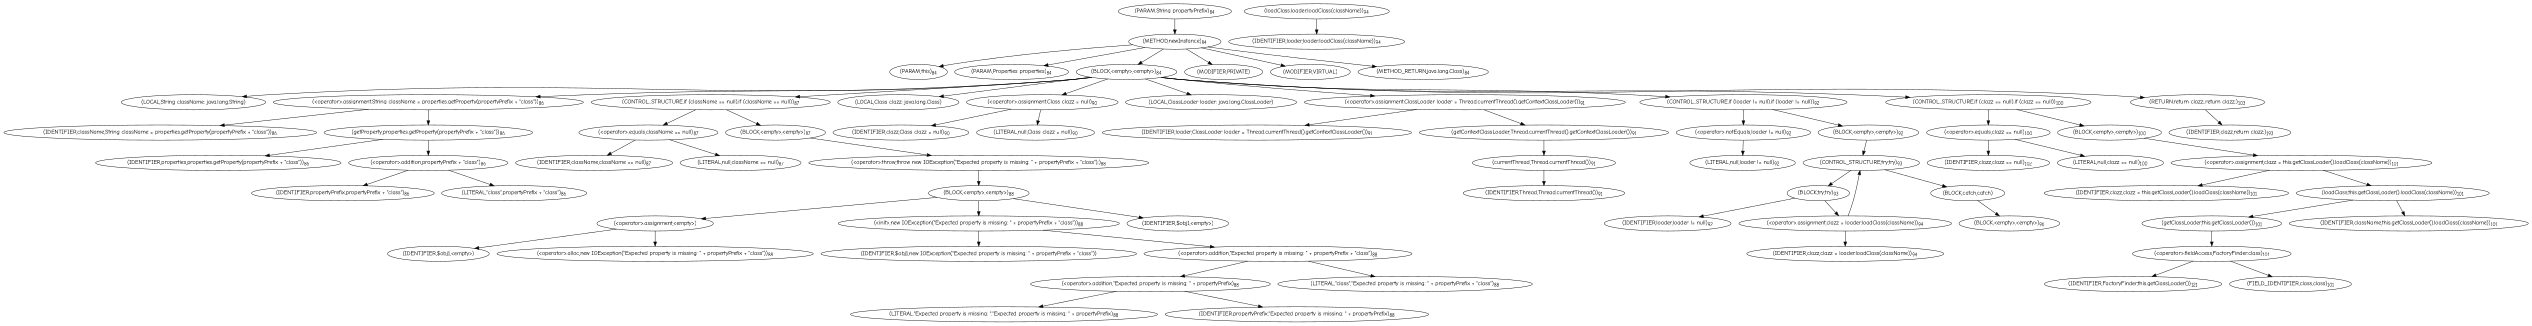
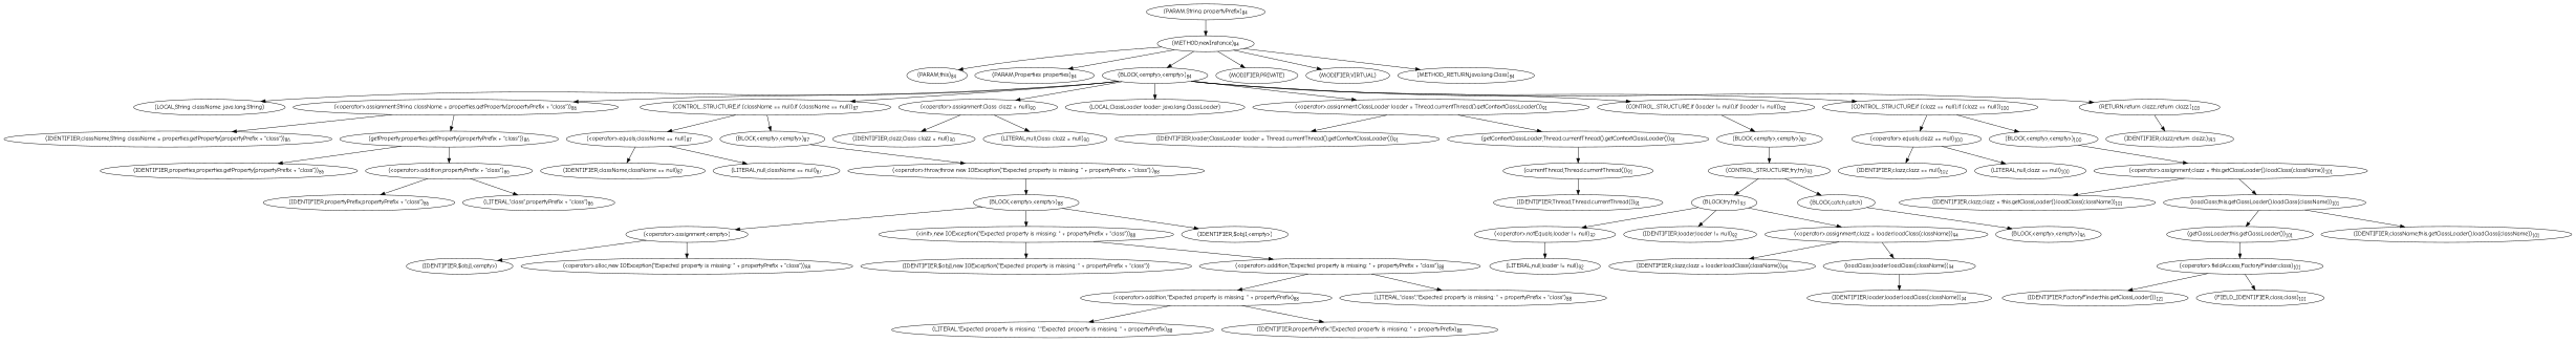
  digraph {
    fontname="Comic Neue"
    node [fontname="Comic Neue"]
    edge [fontname="Comic Neue"]
    n1 [label=<(METHOD,newInstance)<SUB>84</SUB>>]
    n2 [label=<(PARAM,this)<SUB>84</SUB>>]
    n3 [label=<(PARAM,Properties properties)<SUB>84</SUB>>]
    n4 [label=<(BLOCK,&lt;empty&gt;,&lt;empty&gt;)<SUB>84</SUB>>]
    n5 [label=<(MODIFIER,PRIVATE)>]
    n6 [label=<(MODIFIER,VIRTUAL)>]
    n7 [label=<(METHOD_RETURN,java.lang.Class)<SUB>84</SUB>>]
    n8 [label=<(PARAM,String propertyPrefix)<SUB>84</SUB>>]
    n9 [label=<(LOCAL,String className: java.lang.String)>]
    n10 [label=<(&lt;operator&gt;.assignment,String className = properties.getProperty(propertyPrefix + &quot;class&quot;))<SUB>86</SUB>>]
    n11 [label=<(CONTROL_STRUCTURE,if (className == null),if (className == null))<SUB>87</SUB>>]
-   n12 [label=<(LOCAL,Class clazz: java.lang.Class)>]
    n13 [label=<(&lt;operator&gt;.assignment,Class clazz = null)<SUB>90</SUB>>]
    n14 [label=<(LOCAL,ClassLoader loader: java.lang.ClassLoader)>]
    n15 [label=<(&lt;operator&gt;.assignment,ClassLoader loader = Thread.currentThread().getContextClassLoader())<SUB>91</SUB>>]
    n16 [label=<(CONTROL_STRUCTURE,if (loader != null),if (loader != null))<SUB>92</SUB>>]
    n17 [label=<(CONTROL_STRUCTURE,if (clazz == null),if (clazz == null))<SUB>100</SUB>>]
    n18 [label=<(RETURN,return clazz;,return clazz;)<SUB>103</SUB>>]
    n19 [label=<(IDENTIFIER,className,String className = properties.getProperty(propertyPrefix + &quot;class&quot;))<SUB>86</SUB>>]
    n20 [label=<(getProperty,properties.getProperty(propertyPrefix + &quot;class&quot;))<SUB>86</SUB>>]
    n21 [label=<(&lt;operator&gt;.equals,className == null)<SUB>87</SUB>>]
    n22 [label=<(BLOCK,&lt;empty&gt;,&lt;empty&gt;)<SUB>87</SUB>>]
    n23 [label=<(IDENTIFIER,clazz,Class clazz = null)<SUB>90</SUB>>]
    n24 [label=<(LITERAL,null,Class clazz = null)<SUB>90</SUB>>]
    n25 [label=<(IDENTIFIER,loader,ClassLoader loader = Thread.currentThread().getContextClassLoader())<SUB>91</SUB>>]
    n26 [label=<(getContextClassLoader,Thread.currentThread().getContextClassLoader())<SUB>91</SUB>>]
    n27 [label=<(&lt;operator&gt;.notEquals,loader != null)<SUB>92</SUB>>]
    n28 [label=<(BLOCK,&lt;empty&gt;,&lt;empty&gt;)<SUB>92</SUB>>]
    n29 [label=<(&lt;operator&gt;.equals,clazz == null)<SUB>100</SUB>>]
    n30 [label=<(BLOCK,&lt;empty&gt;,&lt;empty&gt;)<SUB>100</SUB>>]
    n31 [label=<(IDENTIFIER,clazz,return clazz;)<SUB>193</SUB>>]
    n32 [label=<(IDENTIFIER,properties,properties.getProperty(propertyPrefix + &quot;class&quot;))<SUB>86</SUB>>]
    n33 [label=<(&lt;operator&gt;.addition,propertyPrefix + &quot;class&quot;)<SUB>86</SUB>>]
    n34 [label=<(IDENTIFIER,propertyPrefix,propertyPrefix + &quot;class&quot;)<SUB>86</SUB>>]
    n35 [label=<(LITERAL,&quot;class&quot;,propertyPrefix + &quot;class&quot;)<SUB>86</SUB>>]
    n36 [label=<(IDENTIFIER,className,className == null)<SUB>87</SUB>>]
    n37 [label=<(LITERAL,null,className == null)<SUB>87</SUB>>]
    n38 [label=<(&lt;operator&gt;.throw,throw new IOException(&quot;Expected property is missing: &quot; + propertyPrefix + &quot;class&quot;);)<SUB>88</SUB>>]
    n39 [label=<(BLOCK,&lt;empty&gt;,&lt;empty&gt;)<SUB>88</SUB>>]
    n40 [label=<(&lt;operator&gt;.assignment,&lt;empty&gt;)>]
    n41 [label=<(&lt;init&gt;,new IOException(&quot;Expected property is missing: &quot; + propertyPrefix + &quot;class&quot;))<SUB>88</SUB>>]
    n42 [label=<(IDENTIFIER,$obj1,&lt;empty&gt;)>]
    n43 [label=<(IDENTIFIER,$obj1,&lt;empty&gt;)>]
    n44 [label=<(&lt;operator&gt;.alloc,new IOException(&quot;Expected property is missing: &quot; + propertyPrefix + &quot;class&quot;))<SUB>88</SUB>>]
    n45 [label=<(IDENTIFIER,$obj1,new IOException(&quot;Expected property is missing: &quot; + propertyPrefix + &quot;class&quot;))>]
    n46 [label=<(&lt;operator&gt;.addition,&quot;Expected property is missing: &quot; + propertyPrefix + &quot;class&quot;)<SUB>88</SUB>>]
    n47 [label=<(&lt;operator&gt;.addition,&quot;Expected property is missing: &quot; + propertyPrefix)<SUB>88</SUB>>]
    n48 [label=<(LITERAL,&quot;class&quot;,&quot;Expected property is missing: &quot; + propertyPrefix + &quot;class&quot;)<SUB>88</SUB>>]
    n49 [label=<(LITERAL,&quot;Expected property is missing: &quot;,&quot;Expected property is missing: &quot; + propertyPrefix)<SUB>88</SUB>>]
    n50 [label=<(IDENTIFIER,propertyPrefix,&quot;Expected property is missing: &quot; + propertyPrefix)<SUB>88</SUB>>]
    n51 [label=<(currentThread,Thread.currentThread())<SUB>91</SUB>>]
    n52 [label=<(IDENTIFIER,Thread,Thread.currentThread())<SUB>91</SUB>>]
    n53 [label=<(LITERAL,null,loader != null)<SUB>92</SUB>>]
    n54 [label=<(CONTROL_STRUCTURE,try,try)<SUB>93</SUB>>]
    n55 [label=<(IDENTIFIER,loader,loader != null)<SUB>92</SUB>>]
    n56 [label=<(BLOCK,try,try)<SUB>93</SUB>>]
    n57 [label=<(BLOCK,catch,catch)>]
    n58 [label=<(&lt;operator&gt;.assignment,clazz = loader.loadClass(className))<SUB>94</SUB>>]
    n59 [label=<(BLOCK,&lt;empty&gt;,&lt;empty&gt;)<SUB>96</SUB>>]
    n60 [label=<(IDENTIFIER,clazz,clazz = loader.loadClass(className))<SUB>94</SUB>>]
    n61 [label=<(loadClass,loader.loadClass(className))<SUB>94</SUB>>]
    n62 [label=<(IDENTIFIER,loader,loader.loadClass(className))<SUB>94</SUB>>]
    n63 [label=<(IDENTIFIER,clazz,clazz == null)<SUB>102</SUB>>]
    n64 [label=<(LITERAL,null,clazz == null)<SUB>100</SUB>>]
    n65 [label=<(&lt;operator&gt;.assignment,clazz = this.getClassLoader().loadClass(className))<SUB>101</SUB>>]
    n66 [label=<(IDENTIFIER,clazz,clazz = this.getClassLoader().loadClass(className))<SUB>101</SUB>>]
    n67 [label=<(loadClass,this.getClassLoader().loadClass(className))<SUB>101</SUB>>]
    n68 [label=<(getClassLoader,this.getClassLoader())<SUB>101</SUB>>]
    n69 [label=<(IDENTIFIER,className,this.getClassLoader().loadClass(className))<SUB>101</SUB>>]
    n70 [label=<(&lt;operator&gt;.fieldAccess,FactoryFinder.class)<SUB>101</SUB>>]
    n71 [label=<(IDENTIFIER,FactoryFinder,this.getClassLoader())<SUB>121</SUB>>]
    n72 [label=<(FIELD_IDENTIFIER,class,class)<SUB>101</SUB>>]
    n1 -> n2
    n1 -> n3
    n1 -> n4
    n1 -> n5
    n1 -> n6
    n1 -> n7
    n4 -> n9
    n4 -> n10
    n4 -> n11
-   n4 -> n12
    n4 -> n13
    n4 -> n14
    n4 -> n15
    n4 -> n16
    n4 -> n17
    n4 -> n18
    n8 -> n1
    n10 -> n19
    n10 -> n20
    n11 -> n21
    n11 -> n22
    n13 -> n23
    n13 -> n24
    n15 -> n25
    n15 -> n26
-   n16 -> n27
+   n56 -> n27
    n16 -> n28
    n17 -> n29
    n17 -> n30
    n18 -> n31
    n20 -> n32
    n20 -> n33
    n21 -> n36
    n21 -> n37
    n22 -> n38
    n26 -> n51
    n27 -> n53
    n28 -> n54
    n29 -> n63
    n29 -> n64
    n30 -> n65
    n33 -> n34
    n33 -> n35
    n38 -> n39
    n39 -> n40
    n39 -> n41
    n39 -> n42
    n40 -> n43
    n40 -> n44
    n41 -> n45
    n41 -> n46
    n46 -> n47
    n46 -> n48
    n47 -> n49
    n47 -> n50
    n51 -> n52
    n54 -> n56
    n54 -> n57
    n56 -> n55
    n56 -> n58
    n57 -> n59
    n58 -> n60
-   n58 -> n54
+   n58 -> n61
    n61 -> n62
    n65 -> n66
    n65 -> n67
    n67 -> n68
    n67 -> n69
    n68 -> n70
    n70 -> n71
    n70 -> n72
  }
